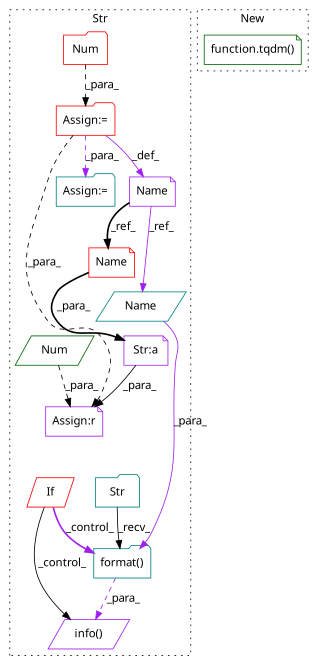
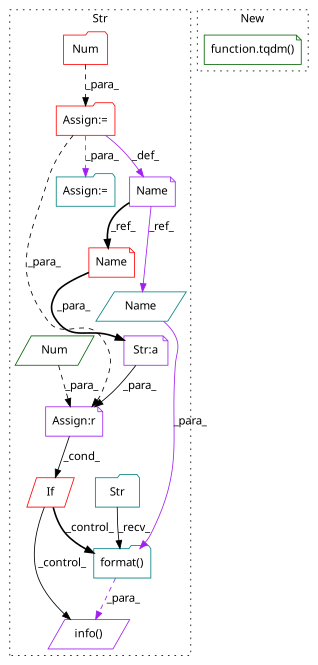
  digraph {
    fontname="Noto Sans"
    node [a=75 color=purple fontname="Noto Sans" l=3 s=6744 shape=folder]
    edge [color=black fontname="Noto Sans" style=solid]
    n1 [l="13,1" label="info()" s="6782,6834" shape=parallelogram]
    n2 [a=96 color=red label=If s=6741 shape=parallelogram]
    n3 [color=teal l="30,1" label="format()" s="6795,6833"]
    n4 [a=66 color=teal l=22 label=Str s=6795]
    n5 [a=82 label="Str:a" s=6752 shape=note]
    n6 [a=87 l=8 label=Name s=6649 shape=note]
    n7 [a=68 color=red label="Assign:=" s=6657]
    n8 [a=76 color=red l=1 label=Num s=6660]
    n9 [a=68 color=teal l=4 label="Assign:=" s=6723]
    n10 [a=40 l=20 label="Assign:r" shape=note]
    n11 [a=76 color=darkgreen l=1 label=Num s=6763 shape=parallelogram]
    n12 [a=87 color=red l=8 label=Name shape=note]
    n13 [a=87 color=teal l=8 label=Name s=6825 shape=parallelogram]
    n14 [color=darkgreen l="5,18" label="function.tqdm()" s="7128,7140" shape=note]
    subgraph cluster_1 {
      label=Str
      style=dotted
      n1
      n2
      n3
      n4
      n5
      n6
      n7
      n8
      n9
      n10
      n11
      n12
      n13
    }
    subgraph cluster_2 {
      label=New
      style=dotted
      n14
    }
    n2 -> n1 [label=_control_]
-   n2 -> n3 [color=purple label=_control_ style=bold]
+   n2 -> n3 [label=_control_ style=bold]
    n3 -> n1 [color=purple label=_para_ style=dashed]
    n4 -> n3 [label=_recv_]
    n5 -> n10 [label=_para_]
    n6 -> n12 [label=_ref_ style=bold]
    n6 -> n13 [color=purple label=_ref_]
    n7 -> n6 [color=purple label=_def_]
    n7 -> n9 [color=purple label=_para_ style=dashed]
    n7 -> n10 [label=_para_ style=dashed]
    n8 -> n7 [label=_para_ style=dashed]
+   n10 -> n2 [label=_cond_]
    n11 -> n10 [label=_para_ style=dashed]
    n12 -> n5 [label=_para_ style=bold]
    n13 -> n3 [color=purple label=_para_]
  }
